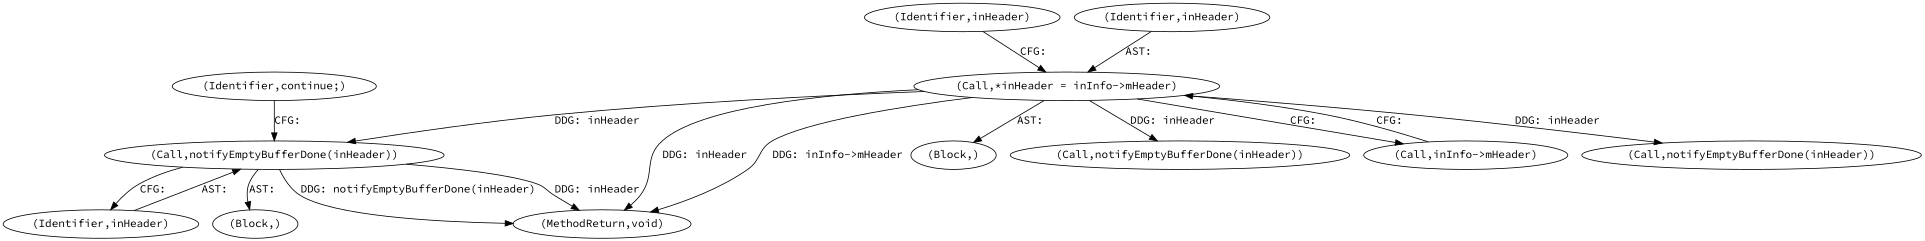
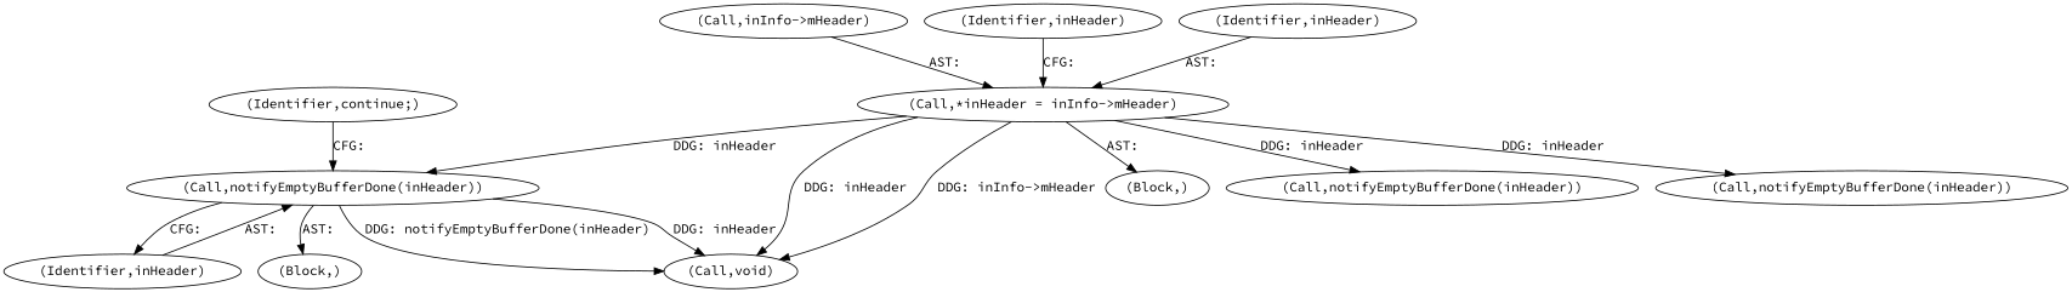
  digraph {
    fontname="Source Code Pro"
    node [fontname="Source Code Pro"]
    edge [fontname="Source Code Pro"]
    n1 [label="(Call,notifyEmptyBufferDone(inHeader))"]
    n2 [label="(Identifier,inHeader)"]
    n3 [label="(Block,)"]
-   n4 [label="(MethodReturn,void)"]
+   n4 [label="(Call,void)"]
    n5 [label="(Call,*inHeader = inInfo->mHeader)"]
    n6 [label="(Block,)"]
    n7 [label="(Call,notifyEmptyBufferDone(inHeader))"]
    n8 [label="(Call,inInfo->mHeader)"]
    n9 [label="(Call,notifyEmptyBufferDone(inHeader))"]
    n10 [label="(Identifier,inHeader)"]
    n11 [label="(Identifier,continue;)"]
    n12 [label="(Identifier,inHeader)"]
    n1 -> n2 [label="CFG: "]
    n1 -> n3 [label="AST: "]
    n1 -> n4 [label="DDG: notifyEmptyBufferDone(inHeader)"]
    n1 -> n4 [label="DDG: inHeader"]
    n2 -> n1 [label="AST: "]
    n5 -> n1 [label="DDG: inHeader"]
    n5 -> n4 [label="DDG: inHeader"]
    n5 -> n4 [label="DDG: inInfo->mHeader"]
    n5 -> n6 [label="AST: "]
    n5 -> n7 [label="DDG: inHeader"]
-   n5 -> n8 [label="CFG: "]
    n5 -> n9 [label="DDG: inHeader"]
-   n8 -> n5 [label="CFG: "]
+   n8 -> n5 [label="AST: "]
    n10 -> n5 [label="CFG: "]
    n11 -> n1 [label="CFG: "]
    n12 -> n5 [label="AST: "]
  }
